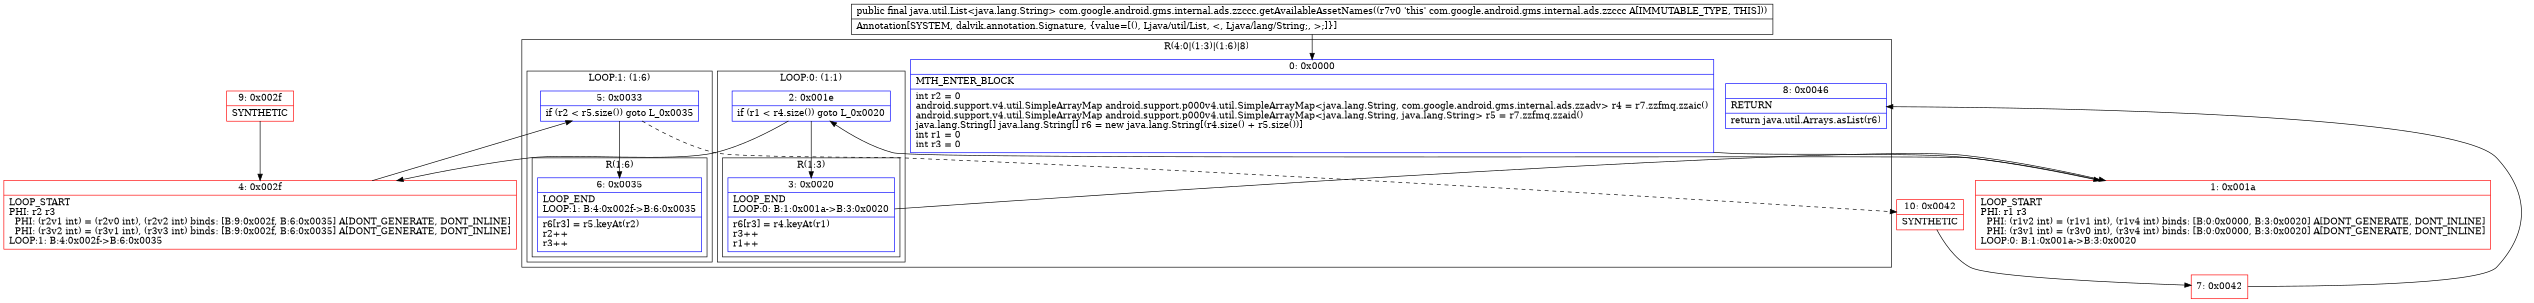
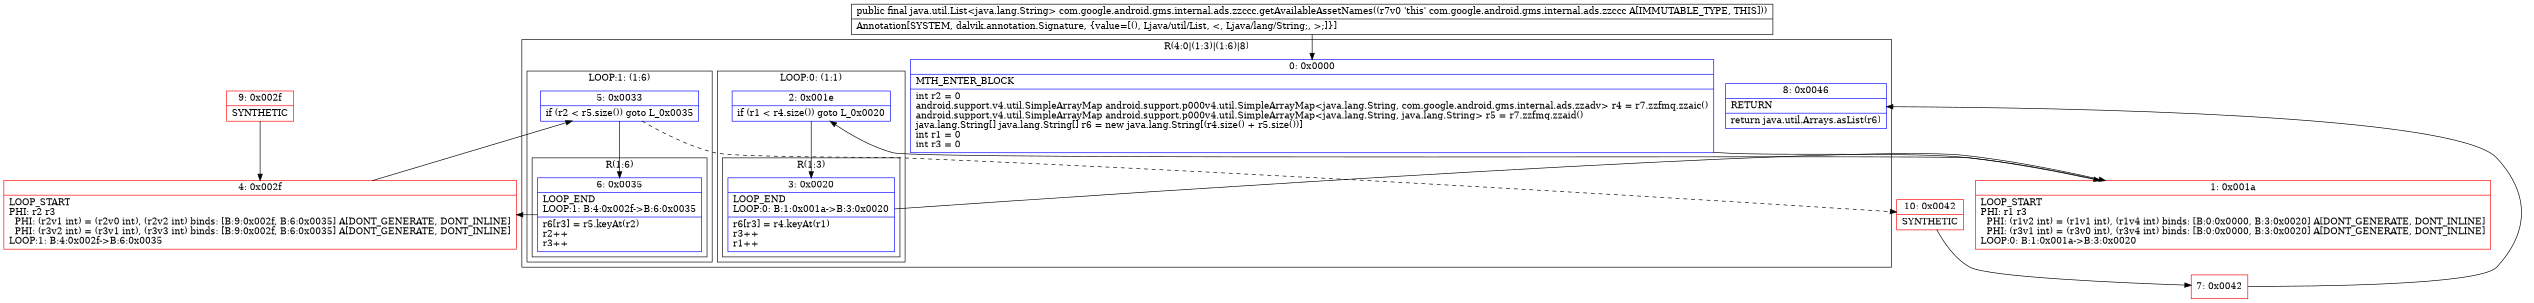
  digraph {
    node [color=blue shape=record]
    n1 [label="{3\:\ 0x0020|LOOP_END\lLOOP:0: B:1:0x001a\-\>B:3:0x0020\l|r6[r3] = r4.keyAt(r1)\lr3++\lr1++\l}"]
    n2 [label="{2\:\ 0x001e|if (r1 \< r4.size()) goto L_0x0020\l}"]
    n3 [label="{6\:\ 0x0035|LOOP_END\lLOOP:1: B:4:0x002f\-\>B:6:0x0035\l|r6[r3] = r5.keyAt(r2)\lr2++\lr3++\l}"]
    n4 [label="{5\:\ 0x0033|if (r2 \< r5.size()) goto L_0x0035\l}"]
    n5 [label="{0\:\ 0x0000|MTH_ENTER_BLOCK\l|int r2 = 0\landroid.support.v4.util.SimpleArrayMap android.support.p000v4.util.SimpleArrayMap\<java.lang.String, com.google.android.gms.internal.ads.zzadv\> r4 = r7.zzfmq.zzaic()\landroid.support.v4.util.SimpleArrayMap android.support.p000v4.util.SimpleArrayMap\<java.lang.String, java.lang.String\> r5 = r7.zzfmq.zzaid()\ljava.lang.String[] java.lang.String[] r6 = new java.lang.String[(r4.size() + r5.size())]\lint r1 = 0\lint r3 = 0\l}"]
    n6 [label="{8\:\ 0x0046|RETURN\l|return java.util.Arrays.asList(r6)\l}"]
    n7 [color=red label="{1\:\ 0x001a|LOOP_START\lPHI: r1 r3 \l  PHI: (r1v2 int) = (r1v1 int), (r1v4 int) binds: [B:0:0x0000, B:3:0x0020] A[DONT_GENERATE, DONT_INLINE]\l  PHI: (r3v1 int) = (r3v0 int), (r3v4 int) binds: [B:0:0x0000, B:3:0x0020] A[DONT_GENERATE, DONT_INLINE]\lLOOP:0: B:1:0x001a\-\>B:3:0x0020\l}"]
    n8 [color=red label="{4\:\ 0x002f|LOOP_START\lPHI: r2 r3 \l  PHI: (r2v1 int) = (r2v0 int), (r2v2 int) binds: [B:9:0x002f, B:6:0x0035] A[DONT_GENERATE, DONT_INLINE]\l  PHI: (r3v2 int) = (r3v1 int), (r3v3 int) binds: [B:9:0x002f, B:6:0x0035] A[DONT_GENERATE, DONT_INLINE]\lLOOP:1: B:4:0x002f\-\>B:6:0x0035\l}"]
    n9 [color=red label="{10\:\ 0x0042|SYNTHETIC\l}"]
    n10 [color=red label="{9\:\ 0x002f|SYNTHETIC\l}"]
    n11 [color=red label="{7\:\ 0x0042}"]
    n12 [label="{public final java.util.List\<java.lang.String\> com.google.android.gms.internal.ads.zzccc.getAvailableAssetNames((r7v0 'this' com.google.android.gms.internal.ads.zzccc A[IMMUTABLE_TYPE, THIS]))  | Annotation[SYSTEM, dalvik.annotation.Signature, \{value=[(), Ljava\/util\/List, \<, Ljava\/lang\/String;, \>;]\}]\l}" color=""]
    subgraph cluster_1 {
      label="R(4:0|(1:3)|(1:6)|8)"
      n5
      n6
      subgraph cluster_2 {
        label="LOOP:0: (1:1)"
        n2
        subgraph cluster_3 {
          label="R(1:3)"
          n1
        }
      }
      subgraph cluster_4 {
        label="LOOP:1: (1:6)"
        n4
        subgraph cluster_5 {
          label="R(1:6)"
          n3
        }
      }
    }
    n1 -> n7
    n2 -> n1
-   n2 -> n8
+   n3 -> n8
    n4 -> n3
    n4 -> n9 [style=dashed]
    n5 -> n7
    n7 -> n2
    n8 -> n4
    n9 -> n11
    n10 -> n8
    n11 -> n6
    n12 -> n5
  }
